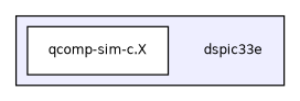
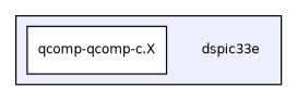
  digraph {
    compound=true
    node [fontname=Helvetica fontsize=10]
    n1 [label=dspic33e shape=plaintext]
-   n2 [color=black fillcolor=white label="qcomp-sim-c.X" shape=box style=filled]
+   n2 [color=black fillcolor=white label="qcomp-qcomp-c.X" shape=box style=filled]
    subgraph cluster_1 {
      bgcolor="#eeeeff"
      pencolor=black
      n1
      n2
    }
  }
